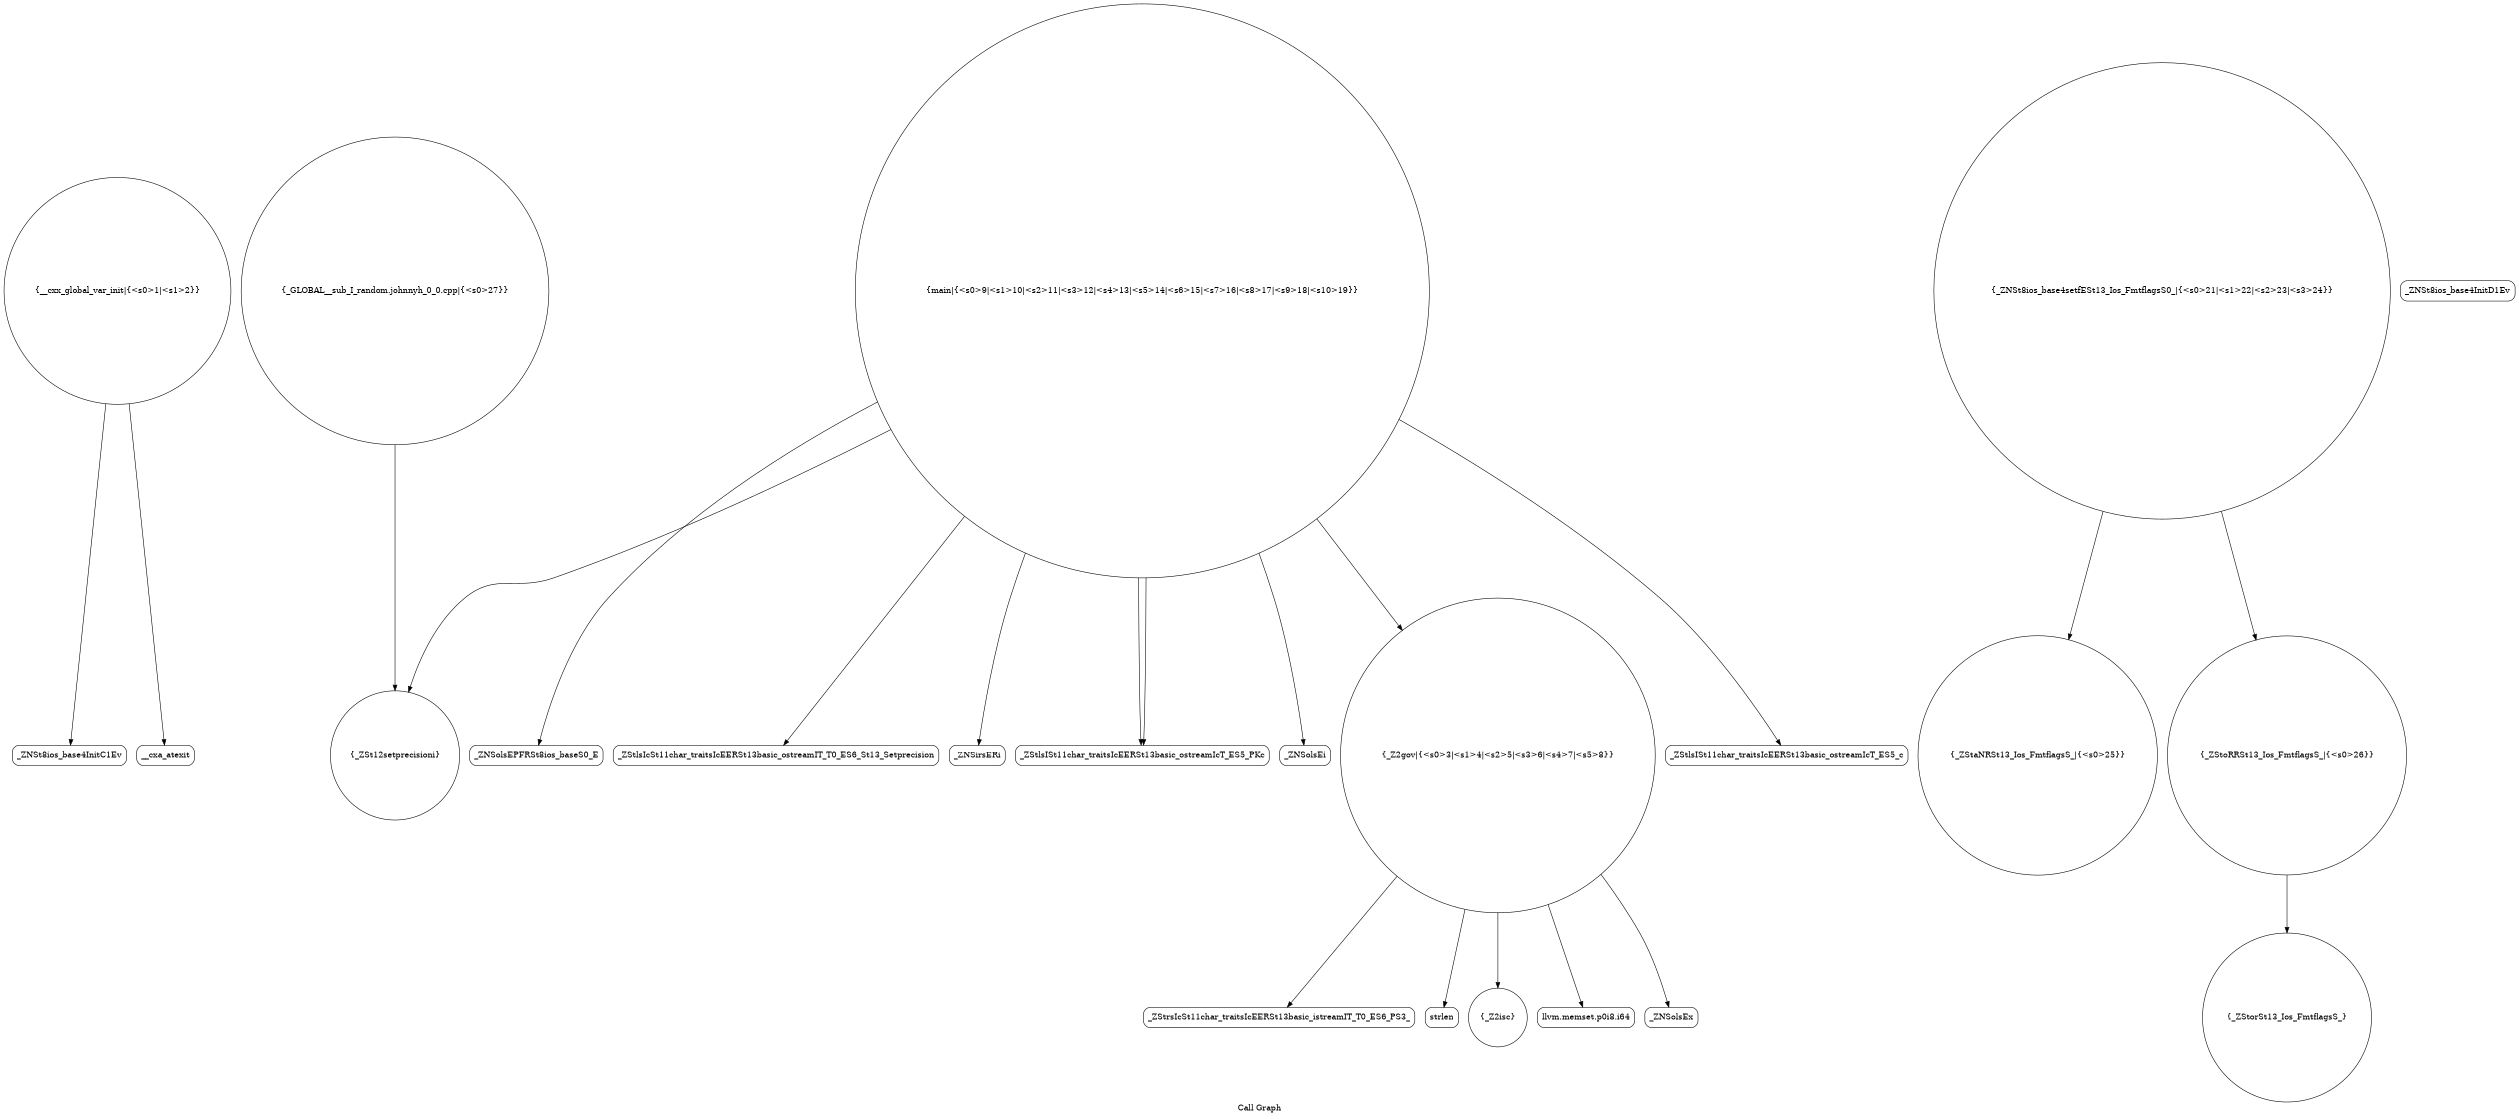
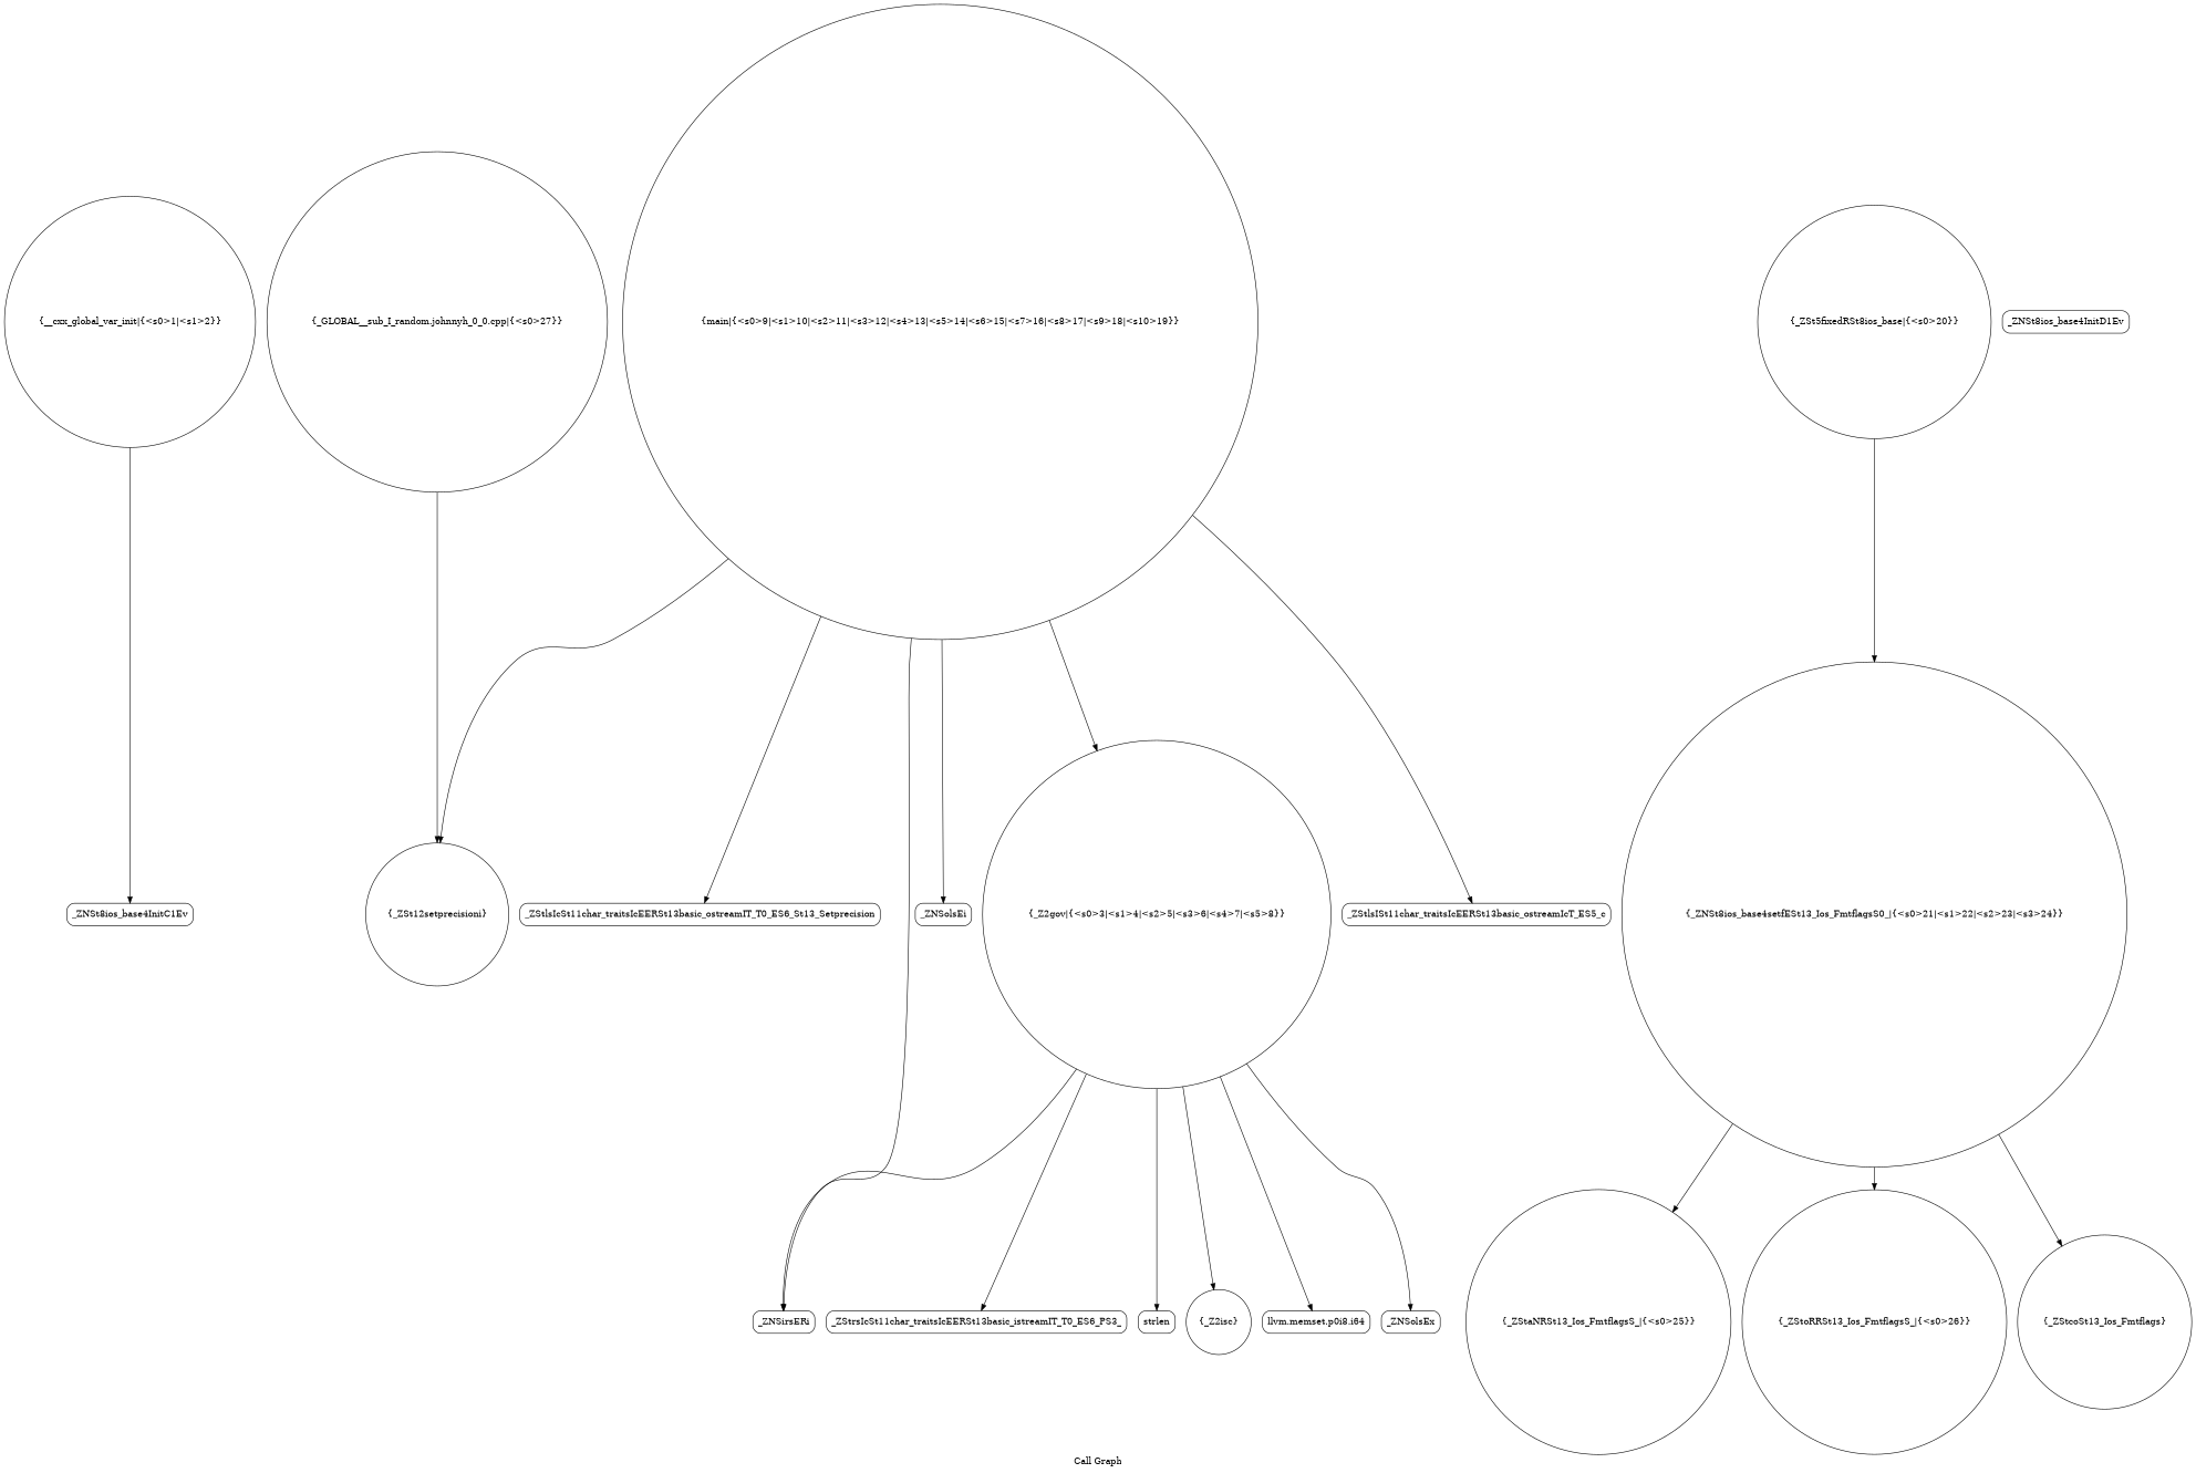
  digraph {
    label="Call Graph"
    node [shape=Mrecord]
    edge [color=black tailport=s0]
    n1 [label="{__cxx_global_var_init|{<s0>1|<s1>2}}" shape=circle]
    n2 [label="{_ZNSt8ios_base4InitC1Ev}"]
-   n3 [label="{__cxa_atexit}"]
    n4 [label="{_GLOBAL__sub_I_random.johnnyh_0_0.cpp|{<s0>27}}" shape=circle]
    n5 [label="{_ZSt12setprecisioni}" shape=circle]
    n6 [label="{_ZStrsIcSt11char_traitsIcEERSt13basic_istreamIT_T0_ES6_PS3_}"]
-   n7 [label="{_ZNSolsEPFRSt8ios_baseS0_E}"]
    n8 [label="{_ZStaNRSt13_Ios_FmtflagsS_|{<s0>25}}" shape=circle]
    n9 [label="{_ZNSt8ios_base4InitD1Ev}"]
    n10 [label="{strlen}"]
    n11 [label="{_ZStoRRSt13_Ios_FmtflagsS_|{<s0>26}}" shape=circle]
-   n12 [label="{_ZStorSt13_Ios_FmtflagsS_}" shape=circle]
    n13 [label="{_Z2isc}" shape=circle]
    n14 [label="{main|{<s0>9|<s1>10|<s2>11|<s3>12|<s4>13|<s5>14|<s6>15|<s7>16|<s8>17|<s9>18|<s10>19}}" shape=circle]
    n15 [label="{_ZStlsIcSt11char_traitsIcEERSt13basic_ostreamIT_T0_ES6_St13_Setprecision}"]
    n16 [label="{_ZNSirsERi}"]
-   n17 [label="{_ZStlsISt11char_traitsIcEERSt13basic_ostreamIcT_ES5_PKc}"]
    n18 [label="{_ZNSolsEi}"]
    n19 [label="{_Z2gov|{<s0>3|<s1>4|<s2>5|<s3>6|<s4>7|<s5>8}}" shape=circle]
    n20 [label="{_ZStlsISt11char_traitsIcEERSt13basic_ostreamIcT_ES5_c}"]
    n21 [label="{llvm.memset.p0i8.i64}"]
    n22 [label="{_ZNSolsEx}"]
    n23 [label="{_ZNSt8ios_base4setfESt13_Ios_FmtflagsS0_|{<s0>21|<s1>22|<s2>23|<s3>24}}" shape=circle]
+   n24 [label="{_ZStcoSt13_Ios_Fmtflags}" shape=circle]
+   n25 [label="{_ZSt5fixedRSt8ios_base|{<s0>20}}" shape=circle]
    n1 -> n2
-   n1 -> n3 [tailport=s1]
    n4 -> n5
-   n11 -> n12
    n14 -> n5 [tailport=s3]
-   n14 -> n7 [tailport=s2]
    n14 -> n15 [tailport=s4]
    n14 -> n16 [tailport=s5]
-   n14 -> n17 [tailport=s6]
-   n14 -> n17 [tailport=s8]
    n14 -> n18 [tailport=s7]
    n14 -> n19 [tailport=s9]
    n14 -> n20 [tailport=s10]
    n19 -> n6 [tailport=s1]
    n19 -> n10 [tailport=s3]
    n19 -> n13 [tailport=s4]
+   n19 -> n16 [tailport=s2]
    n19 -> n21
    n19 -> n22 [tailport=s5]
    n23 -> n8 [tailport=s1]
    n23 -> n11 [tailport=s3]
+   n23 -> n24
+   n25 -> n23
  }
